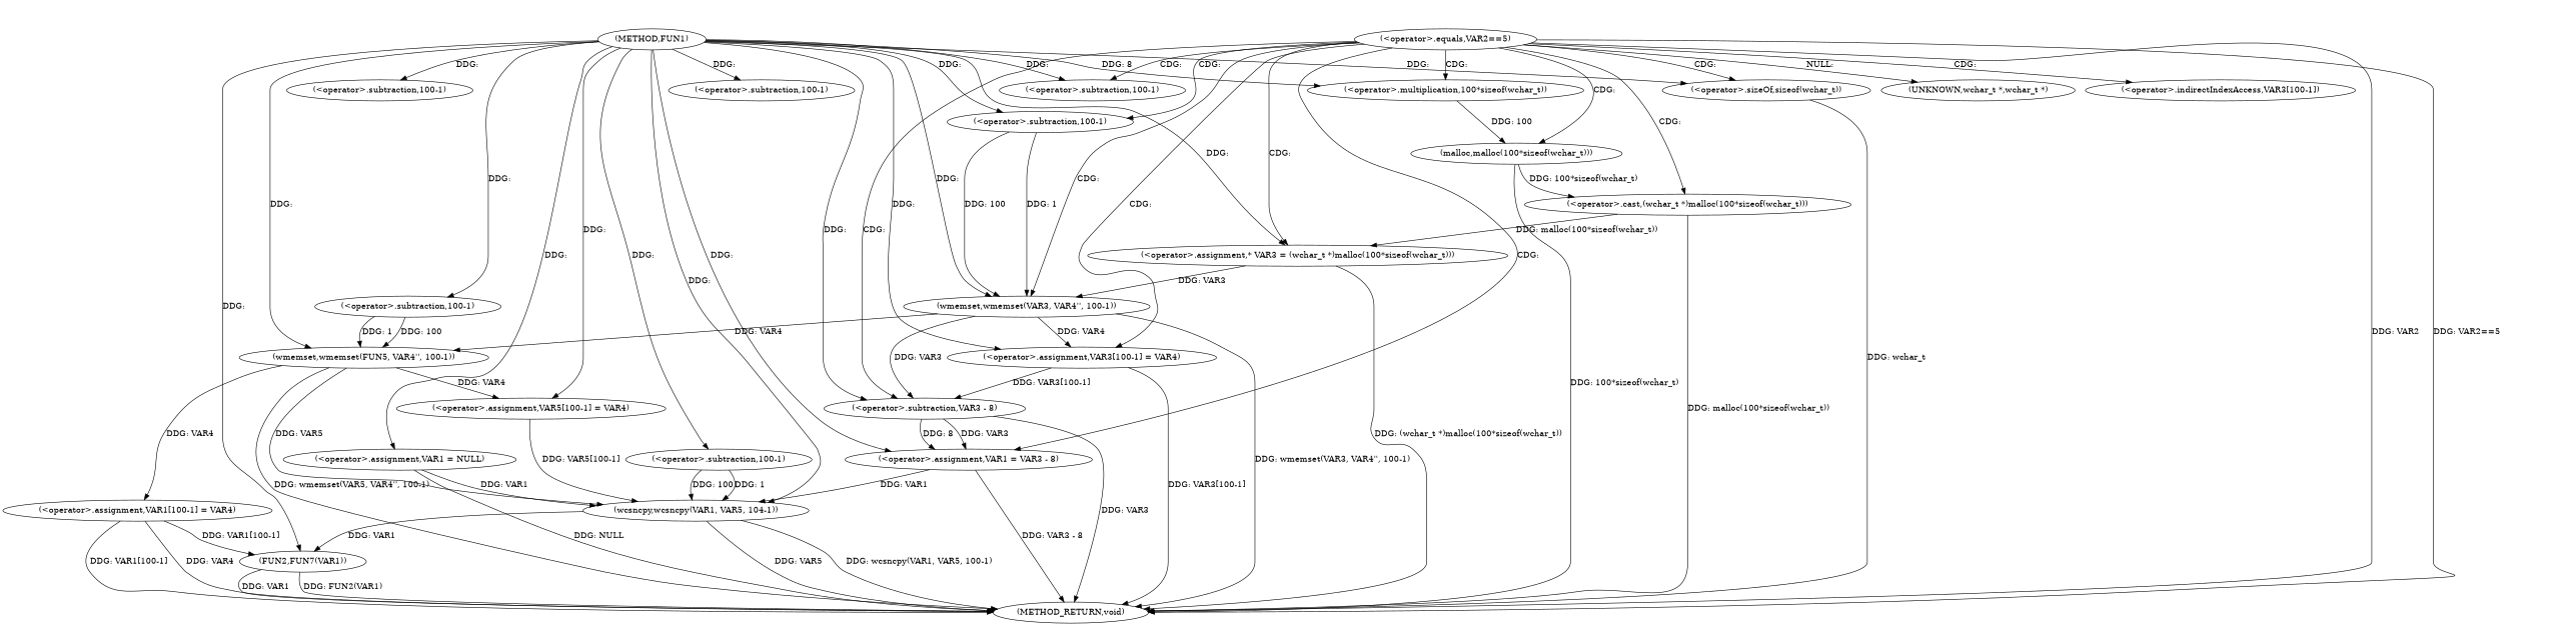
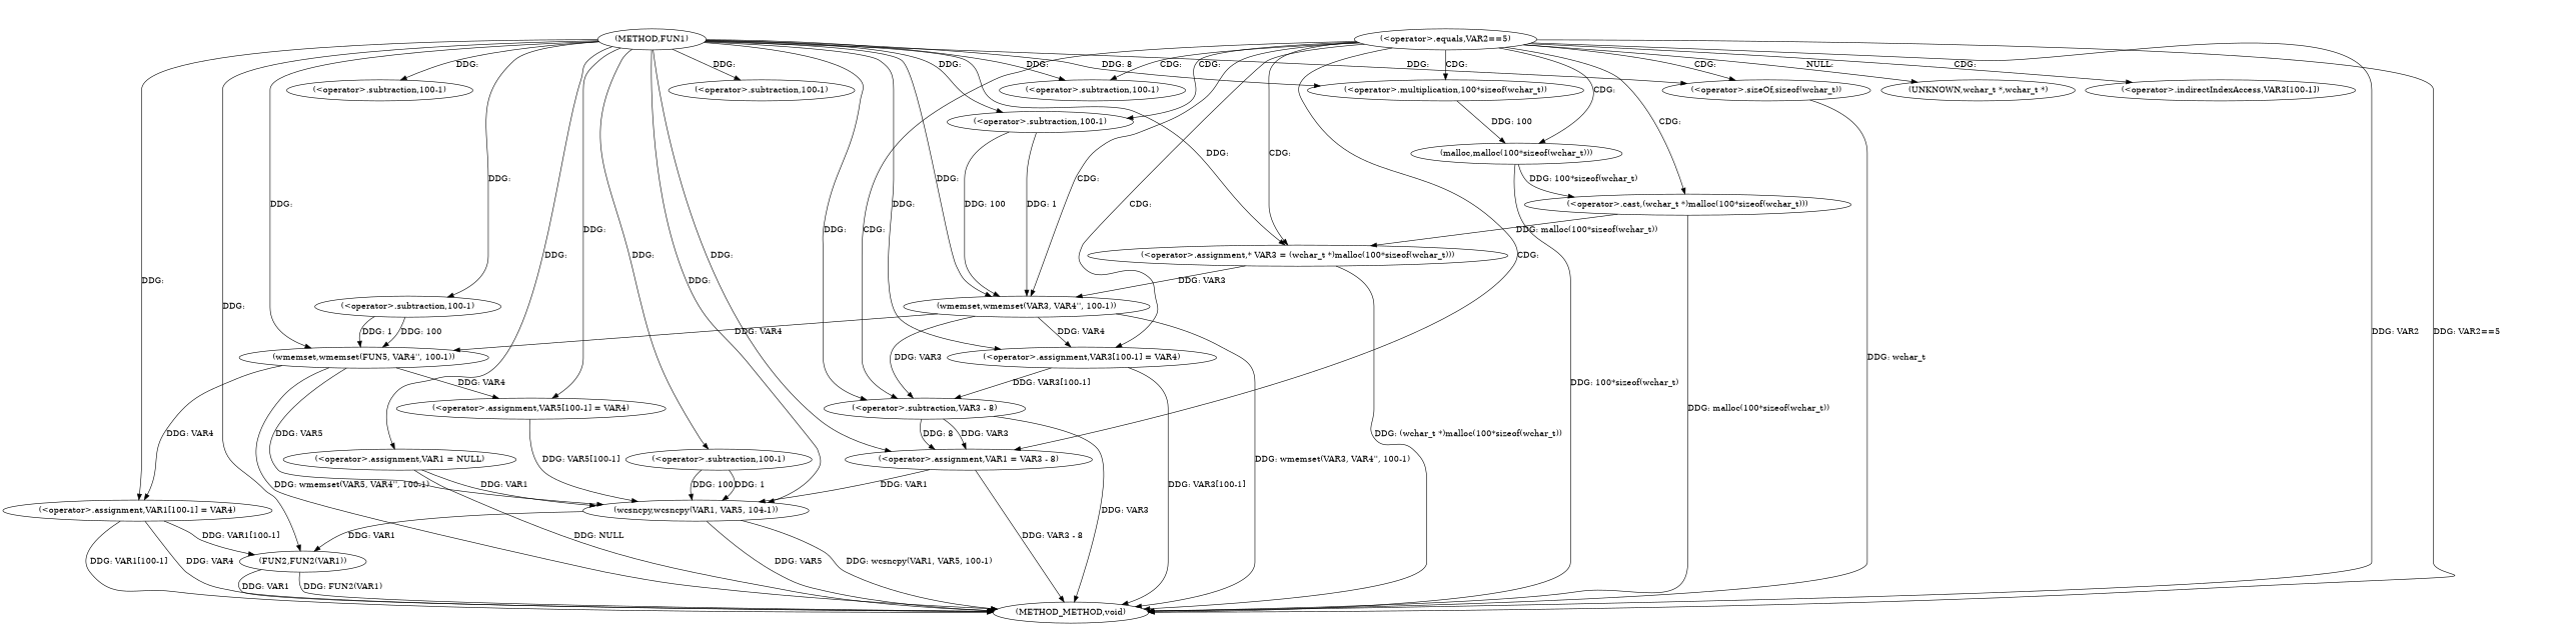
  digraph {
    n1 [label="(METHOD,FUN1)"]
    n2 [label="(<operator>.assignment,VAR1 = NULL)"]
    n3 [label="(<operator>.assignment,* VAR3 = (wchar_t *)malloc(100*sizeof(wchar_t)))"]
    n4 [label="(<operator>.multiplication,100*sizeof(wchar_t))"]
    n5 [label="(<operator>.sizeOf,sizeof(wchar_t))"]
    n6 [label="(wmemset,wmemset(VAR3, VAR4'', 100-1))"]
    n7 [label="(<operator>.subtraction,100-1)"]
    n8 [label="(<operator>.assignment,VAR3[100-1] = VAR4)"]
    n9 [label="(<operator>.subtraction,100-1)"]
    n10 [label="(<operator>.assignment,VAR1 = VAR3 - 8)"]
    n11 [label="(<operator>.subtraction,VAR3 - 8)"]
    n12 [label="(wmemset,wmemset(FUN5, VAR4'', 100-1))"]
    n13 [label="(<operator>.subtraction,100-1)"]
    n14 [label="(<operator>.assignment,VAR5[100-1] = VAR4)"]
    n15 [label="(<operator>.subtraction,100-1)"]
    n16 [label="(wcsncpy,wcsncpy(VAR1, VAR5, 104-1))"]
    n17 [label="(<operator>.subtraction,100-1)"]
    n18 [label="(<operator>.assignment,VAR1[100-1] = VAR4)"]
    n19 [label="(<operator>.subtraction,100-1)"]
-   n20 [label="(FUN2,FUN7(VAR1))"]
-   n21 [label="(METHOD_RETURN,void)"]
+   n20 [label="(FUN2,FUN2(VAR1))"]
+   n21 [label="(METHOD_METHOD,void)"]
    n22 [label="(<operator>.equals,VAR2==5)"]
    n23 [label="(<operator>.cast,(wchar_t *)malloc(100*sizeof(wchar_t)))"]
    n24 [label="(malloc,malloc(100*sizeof(wchar_t)))"]
    n25 [label="(UNKNOWN,wchar_t *,wchar_t *)"]
    n26 [label="(<operator>.indirectIndexAccess,VAR3[100-1])"]
    n1 -> n2 [label="DDG: "]
    n1 -> n3 [label="DDG: "]
    n1 -> n4 [label="DDG: 8"]
    n1 -> n5 [label="DDG: "]
    n1 -> n6 [label="DDG: "]
    n1 -> n7 [label="DDG: "]
    n1 -> n8 [label="DDG: "]
    n1 -> n9 [label="DDG: "]
    n1 -> n10 [label="DDG: "]
    n1 -> n11 [label="DDG: "]
    n1 -> n12 [label="DDG: "]
    n1 -> n13 [label="DDG: "]
    n1 -> n14 [label="DDG: "]
    n1 -> n15 [label="DDG: "]
    n1 -> n16 [label="DDG: "]
    n1 -> n17 [label="DDG: "]
+   n1 -> n18 [label="DDG: "]
    n1 -> n19 [label="DDG: "]
    n1 -> n20 [label="DDG: "]
    n2 -> n16 [label="DDG: VAR1"]
    n2 -> n21 [label="DDG: NULL"]
    n3 -> n6 [label="DDG: VAR3"]
    n3 -> n21 [label="DDG: (wchar_t *)malloc(100*sizeof(wchar_t))"]
    n4 -> n24 [label="DDG: 100"]
    n5 -> n21 [label="DDG: wchar_t"]
    n6 -> n8 [label="DDG: VAR4"]
    n6 -> n11 [label="DDG: VAR3"]
    n6 -> n12 [label="DDG: VAR4"]
    n6 -> n21 [label="DDG: wmemset(VAR3, VAR4'', 100-1)"]
    n7 -> n6 [label="DDG: 100"]
    n7 -> n6 [label="DDG: 1"]
    n8 -> n11 [label="DDG: VAR3[100-1]"]
    n8 -> n21 [label="DDG: VAR3[100-1]"]
    n10 -> n16 [label="DDG: VAR1"]
    n10 -> n21 [label="DDG: VAR3 - 8"]
    n11 -> n10 [label="DDG: VAR3"]
    n11 -> n10 [label="DDG: 8"]
    n11 -> n21 [label="DDG: VAR3"]
    n12 -> n14 [label="DDG: VAR4"]
    n12 -> n16 [label="DDG: VAR5"]
    n12 -> n18 [label="DDG: VAR4"]
    n12 -> n21 [label="DDG: wmemset(VAR5, VAR4'', 100-1)"]
    n13 -> n12 [label="DDG: 100"]
    n13 -> n12 [label="DDG: 1"]
    n14 -> n16 [label="DDG: VAR5[100-1]"]
    n16 -> n20 [label="DDG: VAR1"]
    n16 -> n21 [label="DDG: VAR5"]
    n16 -> n21 [label="DDG: wcsncpy(VAR1, VAR5, 100-1)"]
    n17 -> n16 [label="DDG: 100"]
    n17 -> n16 [label="DDG: 1"]
    n18 -> n20 [label="DDG: VAR1[100-1]"]
    n18 -> n21 [label="DDG: VAR1[100-1]"]
    n18 -> n21 [label="DDG: VAR4"]
    n20 -> n21 [label="DDG: VAR1"]
    n20 -> n21 [label="DDG: FUN2(VAR1)"]
    n22 -> n3 [label="CDG: "]
    n22 -> n4 [label="CDG: "]
    n22 -> n5 [label="CDG: "]
    n22 -> n6 [label="CDG: "]
    n22 -> n7 [label="CDG: "]
    n22 -> n8 [label="CDG: "]
    n22 -> n9 [label="CDG: "]
    n22 -> n10 [label="CDG: "]
    n22 -> n11 [label="CDG: "]
    n22 -> n21 [label="DDG: VAR2"]
    n22 -> n21 [label="DDG: VAR2==5"]
    n22 -> n23 [label="CDG: "]
    n22 -> n24 [label="CDG: "]
    n22 -> n25 [label="NULL: "]
    n22 -> n26 [label="CDG: "]
    n23 -> n3 [label="DDG: malloc(100*sizeof(wchar_t))"]
    n23 -> n21 [label="DDG: malloc(100*sizeof(wchar_t))"]
    n24 -> n21 [label="DDG: 100*sizeof(wchar_t)"]
    n24 -> n23 [label="DDG: 100*sizeof(wchar_t)"]
  }
